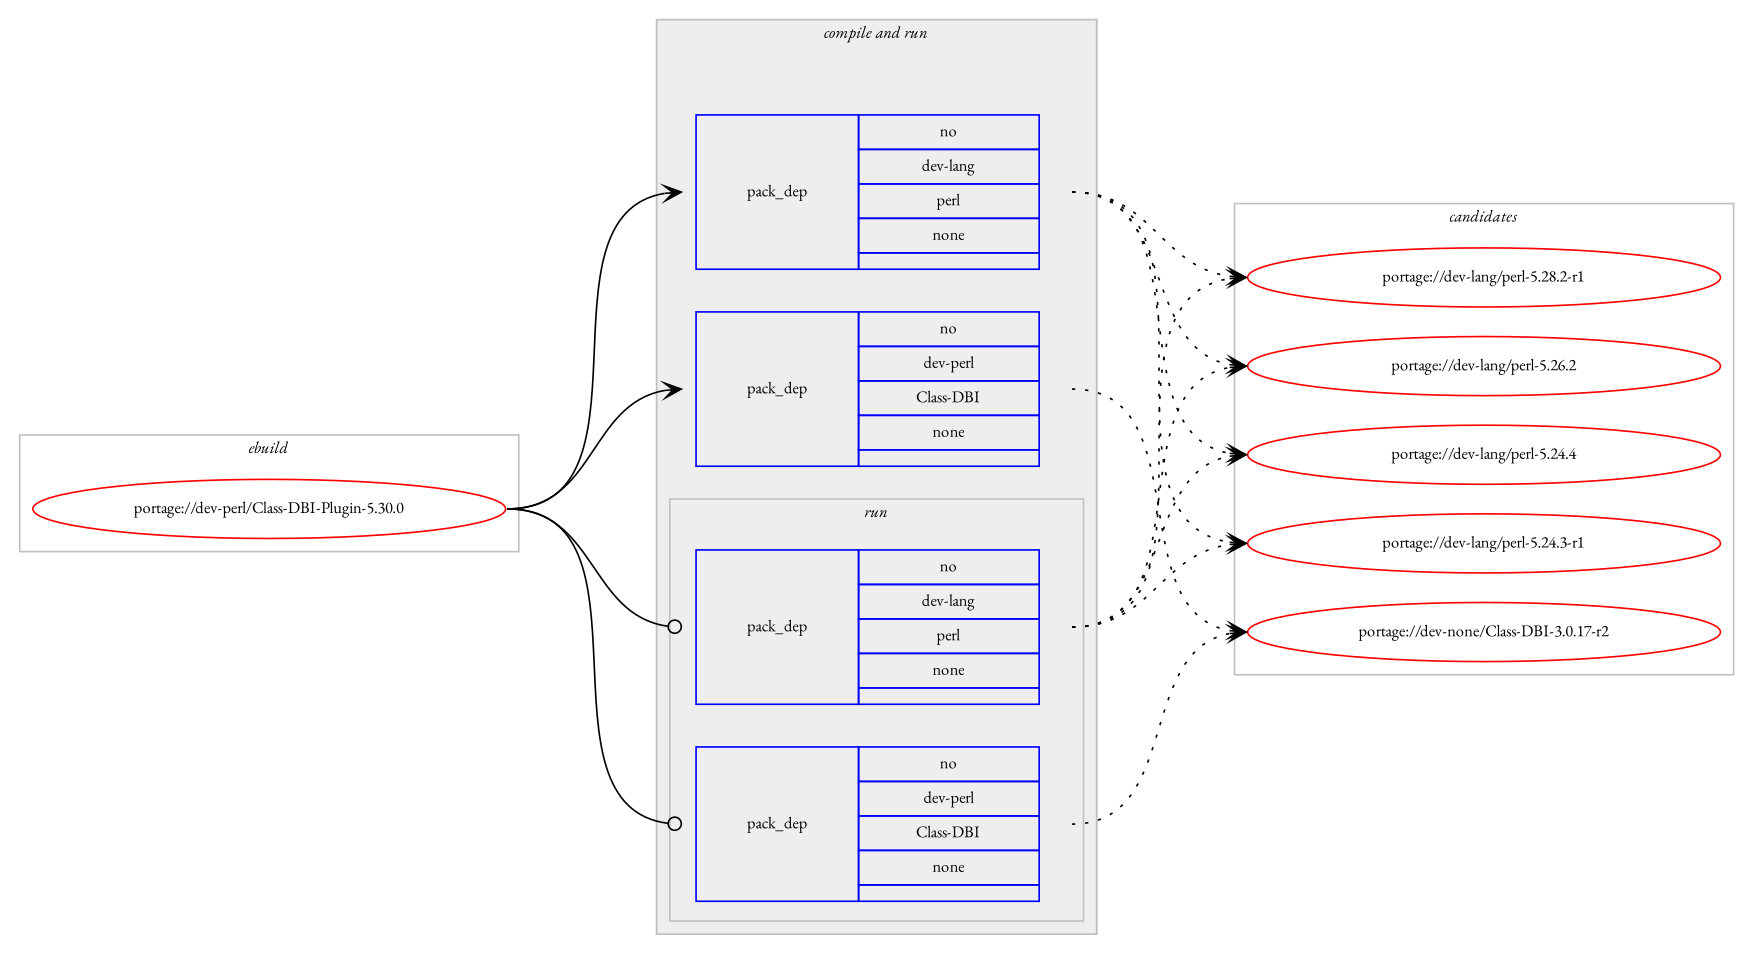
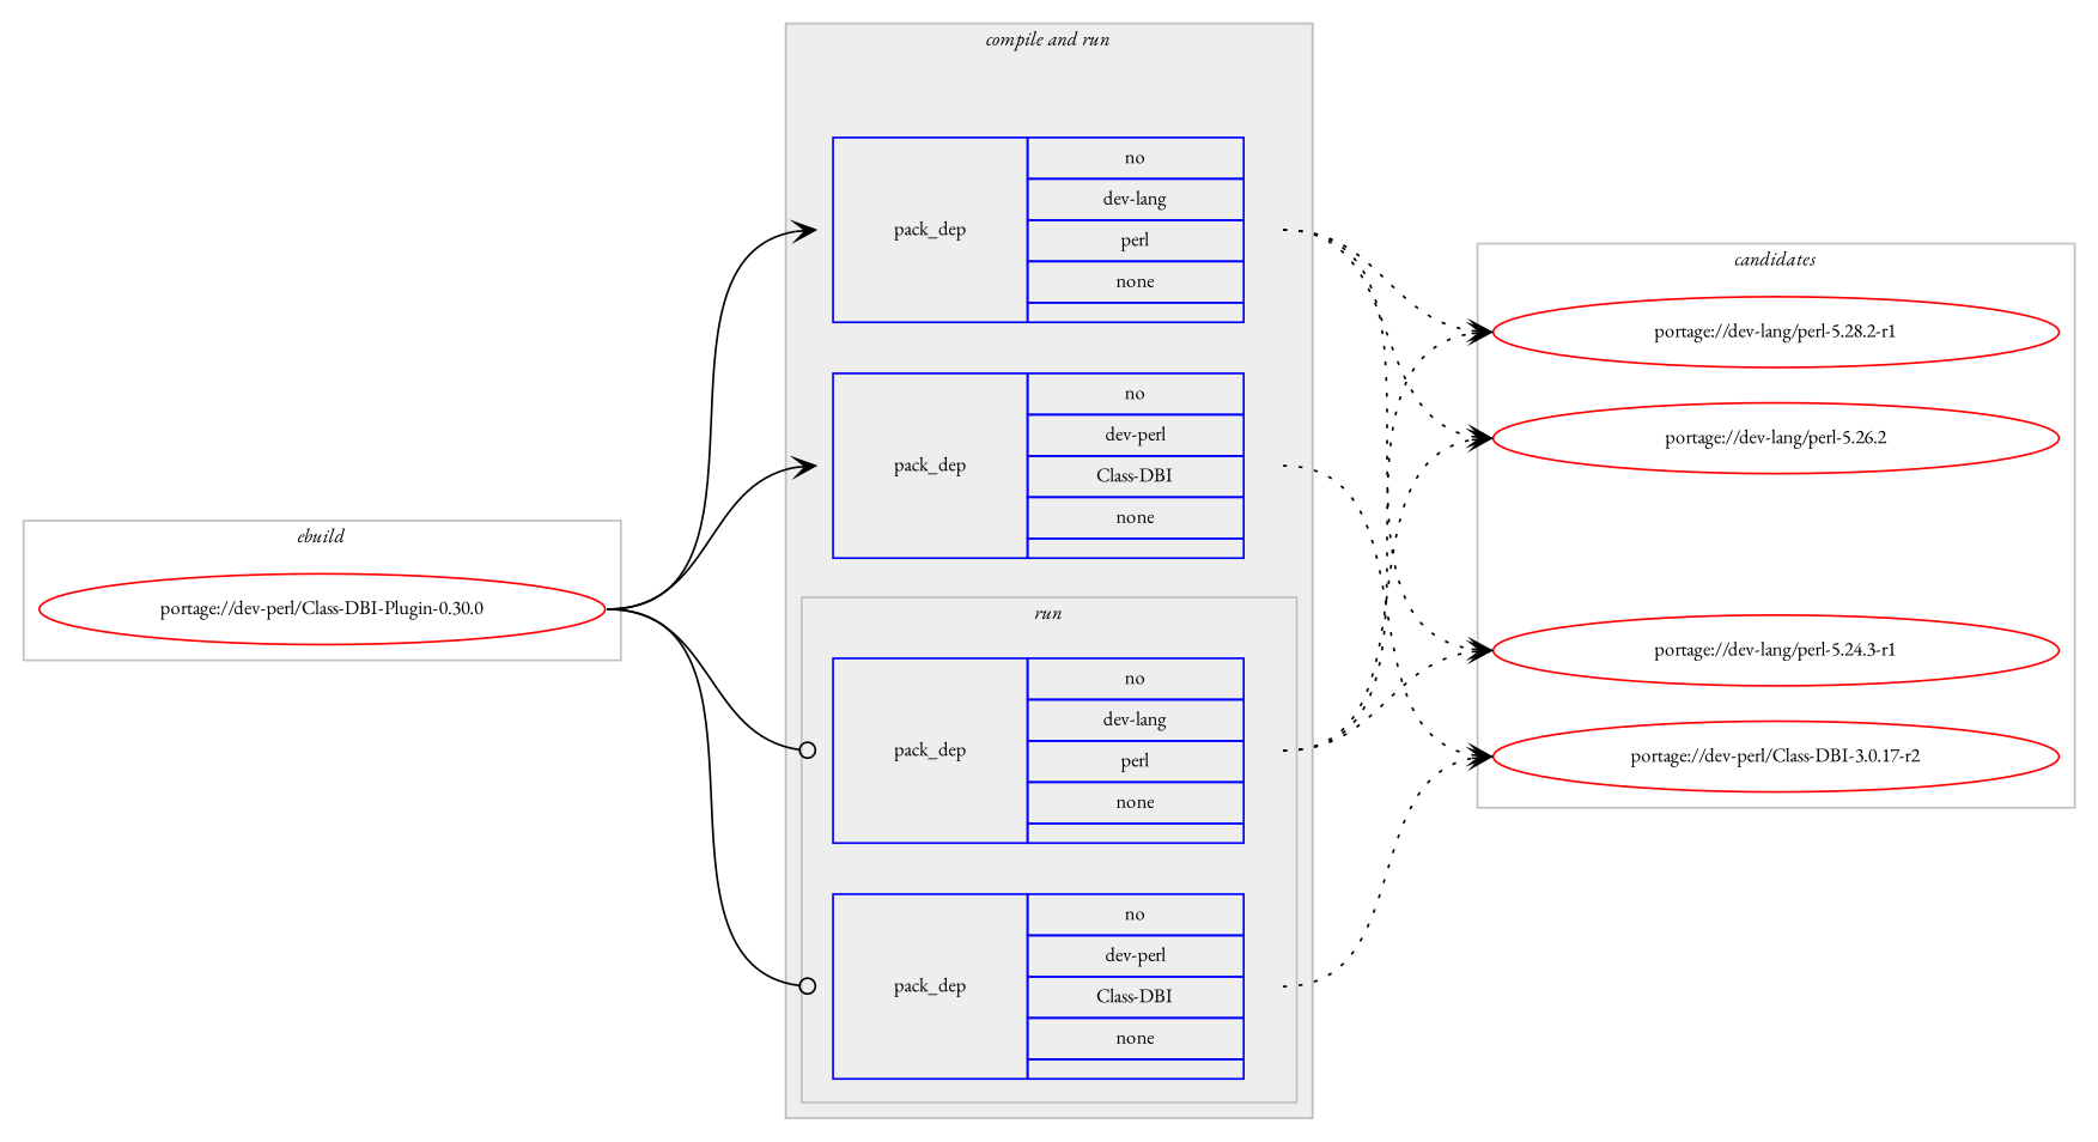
  digraph {
    compound=true
    concentrate=true
    fontname="EB Garamond"
    fontsize=10
    newrank=true
    rankdir=LR
    ranksep=1.5
    node [color=red fontname="EB Garamond" fontsize=10]
    edge [arrowhead=vee fontname="EB Garamond" headport=w style=dotted tailport=e weight=100]
-   n1 [label="portage://dev-perl/Class-DBI-Plugin-5.30.0" width=4]
+   n1 [label="portage://dev-perl/Class-DBI-Plugin-0.30.0" width=4]
    n2 [color=blue label=<<TABLE BORDER="0" CELLBORDER="1" CELLSPACING="0" CELLPADDING="4" WIDTH="220"><TR><TD ROWSPAN="6" CELLPADDING="30">pack_dep</TD></TR><TR><TD WIDTH="110">no</TD></TR><TR><TD>dev-lang</TD></TR><TR><TD>perl</TD></TR><TR><TD>none</TD></TR><TR><TD></TD></TR></TABLE>> shape=none]
    n3 [color=blue label=<<TABLE BORDER="0" CELLBORDER="1" CELLSPACING="0" CELLPADDING="4" WIDTH="220"><TR><TD ROWSPAN="6" CELLPADDING="30">pack_dep</TD></TR><TR><TD WIDTH="110">no</TD></TR><TR><TD>dev-perl</TD></TR><TR><TD>Class-DBI</TD></TR><TR><TD>none</TD></TR><TR><TD></TD></TR></TABLE>> shape=none]
    n4 [color=blue label=<<TABLE BORDER="0" CELLBORDER="1" CELLSPACING="0" CELLPADDING="4" WIDTH="220"><TR><TD ROWSPAN="6" CELLPADDING="30">pack_dep</TD></TR><TR><TD WIDTH="110">no</TD></TR><TR><TD>dev-lang</TD></TR><TR><TD>perl</TD></TR><TR><TD>none</TD></TR><TR><TD></TD></TR></TABLE>> shape=none]
    n5 [color=blue label=<<TABLE BORDER="0" CELLBORDER="1" CELLSPACING="0" CELLPADDING="4" WIDTH="220"><TR><TD ROWSPAN="6" CELLPADDING="30">pack_dep</TD></TR><TR><TD WIDTH="110">no</TD></TR><TR><TD>dev-perl</TD></TR><TR><TD>Class-DBI</TD></TR><TR><TD>none</TD></TR><TR><TD></TD></TR></TABLE>> shape=none]
    n6 [label="portage://dev-lang/perl-5.28.2-r1" width=4]
    n7 [label="portage://dev-lang/perl-5.26.2" width=4]
-   n8 [label="portage://dev-lang/perl-5.24.4" width=4]
    n9 [label="portage://dev-lang/perl-5.24.3-r1" width=4]
-   n10 [label="portage://dev-none/Class-DBI-3.0.17-r2" width=4]
+   n10 [label="portage://dev-perl/Class-DBI-3.0.17-r2" width=4]
    subgraph cluster_1 {
      color=gray
      label=<<i>ebuild</i>>
      n1
    }
    subgraph cluster_2 {
      color=gray
      label=<<i>dependencies</i>>
      subgraph cluster_3 {
        color=gray
        fillcolor="#eeeeee"
        label=<<i>compile</i>>
        style=filled
        subgraph sub_4 {
          color=gray
          fillcolor="#eeeeee"
          label=<<i>compile</i>>
          style=filled
          n2
        }
        subgraph sub_5 {
          color=gray
          fillcolor="#eeeeee"
          label=<<i>compile</i>>
          style=filled
          n3
        }
      }
      subgraph cluster_6 {
        color=gray
        fillcolor="#eeeeee"
        label=<<i>compile and run</i>>
        style=filled
      }
      subgraph cluster_7 {
        color=gray
        fillcolor="#eeeeee"
        label=<<i>run</i>>
        style=filled
        subgraph sub_8 {
          color=gray
          fillcolor="#eeeeee"
          label=<<i>run</i>>
          style=filled
          n4
        }
        subgraph sub_9 {
          color=gray
          fillcolor="#eeeeee"
          label=<<i>run</i>>
          style=filled
          n5
        }
      }
    }
    subgraph cluster_10 {
      color=gray
      label=<<i>candidates</i>>
      rank=same
      subgraph sub_11 {
        color=black
        label=<<i>candidates</i>>
        nodesep=1
        rank=same
        n6
        n7
-       n8
        n9
      }
      subgraph sub_12 {
        color=black
        label=<<i>candidates</i>>
        nodesep=1
        rank=same
        n10
      }
      subgraph sub_13 {
        color=black
        label=<<i>candidates</i>>
        nodesep=1
        rank=same
        n6
        n7
-       n8
        n9
      }
      subgraph sub_14 {
        color=black
        label=<<i>candidates</i>>
        nodesep=1
        rank=same
        n10
      }
    }
    n1 -> n2 [style=solid weight=20]
    n1 -> n3 [style=solid weight=20]
    n1 -> n4 [arrowhead=odot style=solid weight=20]
    n1 -> n5 [arrowhead=odot style=solid weight=20]
    n2 -> n6
    n2 -> n7
-   n2 -> n8
    n2 -> n9
    n3 -> n10
    n4 -> n6
    n4 -> n7
-   n4 -> n8
    n4 -> n9
    n5 -> n10
  }
